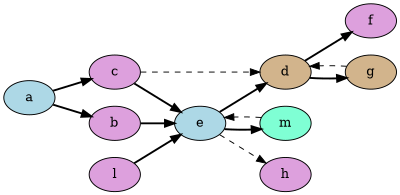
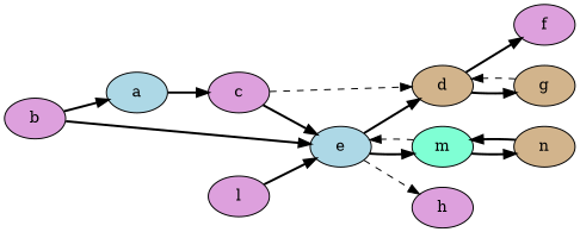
  strict digraph {
    rankdir=LR
    node [fillcolor=plum style=filled]
    edge [dir=forward style=bold]
    a [fillcolor=lightblue]
    b
    c
    e [fillcolor=lightblue]
    d [fillcolor=tan]
    f
    g [fillcolor=tan]
    m [fillcolor=aquamarine]
    h
+   n [fillcolor=tan]
    l
-   a -> b
+   b -> a
    a -> c
    b -> e
    c -> e
    c -> d [style=dashed]
    e -> d
    e -> m
    e -> h [style=dashed]
    d -> f
    d -> g
    g -> d [style=dashed]
    m -> e [style=dashed]
+   m -> n
+   n -> m
    l -> e
  }
